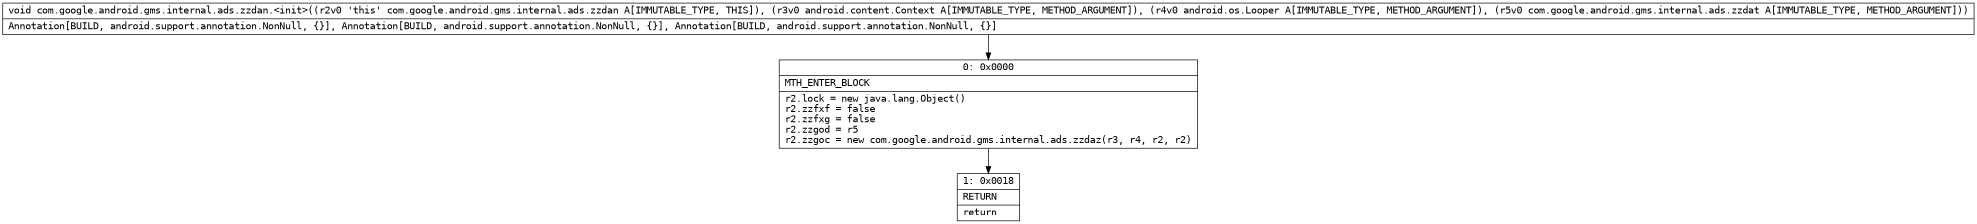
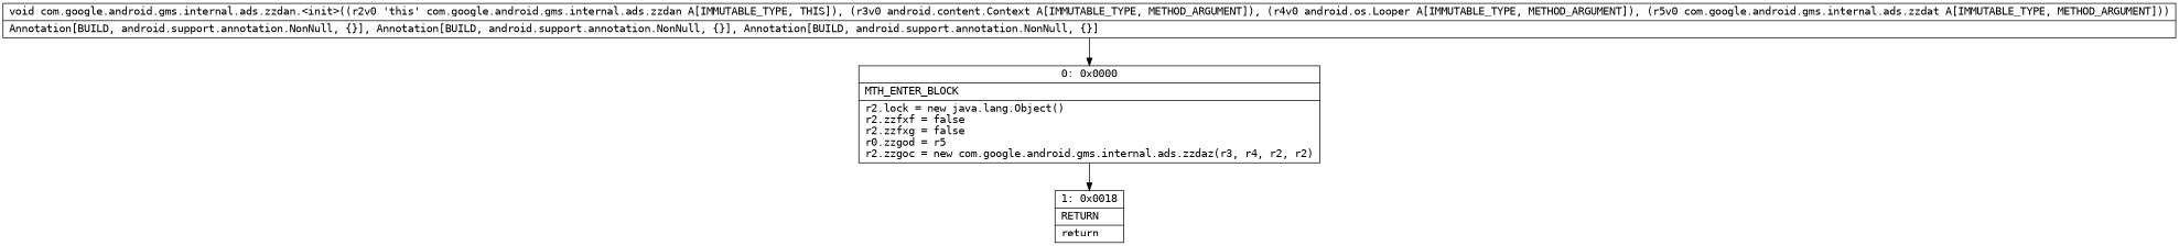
  digraph {
    fontname="DejaVu Sans Mono"
    node [shape=record fontname="DejaVu Sans Mono"]
    edge [fontname="DejaVu Sans Mono"]
-   n1 [label="{0\:\ 0x0000|MTH_ENTER_BLOCK\l|r2.lock = new java.lang.Object()\lr2.zzfxf = false\lr2.zzfxg = false\lr2.zzgod = r5\lr2.zzgoc = new com.google.android.gms.internal.ads.zzdaz(r3, r4, r2, r2)\l}"]
+   n1 [label="{0\:\ 0x0000|MTH_ENTER_BLOCK\l|r2.lock = new java.lang.Object()\lr2.zzfxf = false\lr2.zzfxg = false\lr0.zzgod = r5\lr2.zzgoc = new com.google.android.gms.internal.ads.zzdaz(r3, r4, r2, r2)\l}"]
    n2 [label="{1\:\ 0x0018|RETURN\l|return\l}"]
    n3 [label="{void com.google.android.gms.internal.ads.zzdan.\<init\>((r2v0 'this' com.google.android.gms.internal.ads.zzdan A[IMMUTABLE_TYPE, THIS]), (r3v0 android.content.Context A[IMMUTABLE_TYPE, METHOD_ARGUMENT]), (r4v0 android.os.Looper A[IMMUTABLE_TYPE, METHOD_ARGUMENT]), (r5v0 com.google.android.gms.internal.ads.zzdat A[IMMUTABLE_TYPE, METHOD_ARGUMENT]))  | Annotation[BUILD, android.support.annotation.NonNull, \{\}], Annotation[BUILD, android.support.annotation.NonNull, \{\}], Annotation[BUILD, android.support.annotation.NonNull, \{\}]\l}"]
    n1 -> n2
    n3 -> n1
  }
